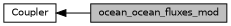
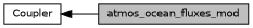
  digraph {
    rankdir=LR
    node [color=black fontname=Helvetica fontsize=10 shape=box style=filled]
-   n1 [fillcolor=grey75 fontcolor=black height=0.2 label=ocean_ocean_fluxes_mod width=0.4]
+   n1 [fillcolor=grey75 fontcolor=black height=0.2 label=atmos_ocean_fluxes_mod width=0.4]
    n2 [fillcolor=white height=0.2 label=Coupler width=0.4]
    n2 -> n1 [dir=back fontname=Helvetica fontsize=10 labelfontname=Helvetica labelfontsize=10 shape=plaintext style=solid]
  }
